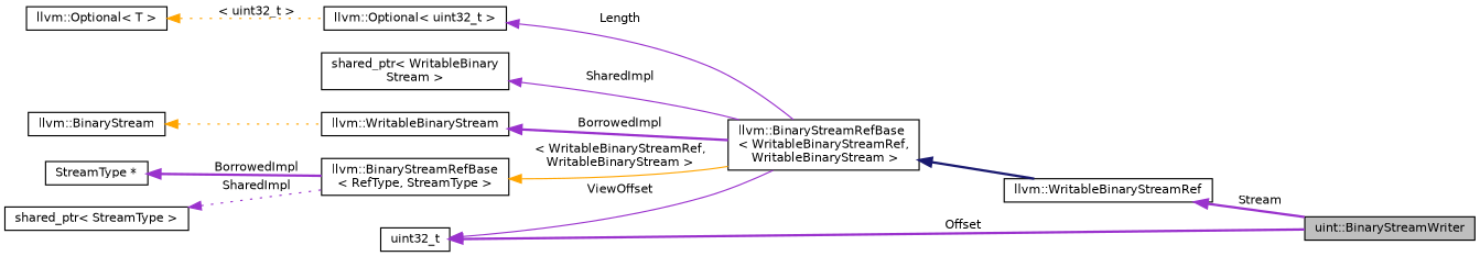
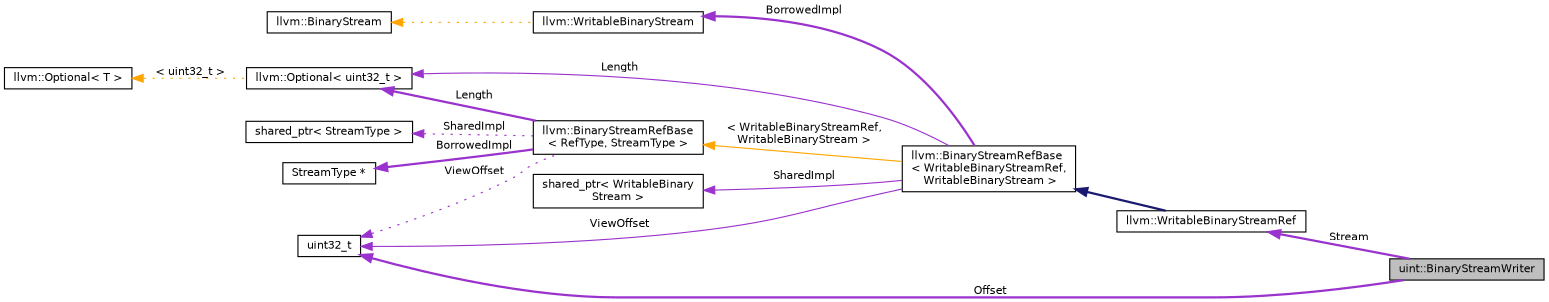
  digraph {
    rankdir=LR
    node [color=black fontname=Helvetica fontsize=10 shape=box]
    edge [color=darkorchid3 dir=back fontname=Helvetica fontsize=10 labelfontname=Helvetica labelfontsize=10 style=bold]
    n1 [fillcolor=grey75 fontcolor=black height=0.2 label="uint::BinaryStreamWriter" style=filled width=0.4]
    n2 [height=0.2 label="llvm::WritableBinaryStreamRef" width=0.4]
    n3 [height=0.2 label="llvm::BinaryStreamRefBase\l\< WritableBinaryStreamRef,\l WritableBinaryStream \>" width=0.4]
    n4 [height=0.2 label="shared_ptr\< WritableBinary\lStream \>" width=0.4]
    n5 [height=0.2 label="llvm::WritableBinaryStream" width=0.4]
    n6 [height=0.2 label="llvm::BinaryStream" width=0.4]
    n7 [height=0.2 label=uint32_t width=0.4]
    n8 [height=0.2 label="llvm::BinaryStreamRefBase\l\< RefType, StreamType \>" width=0.4]
    n9 [height=0.2 label="llvm::Optional\< uint32_t \>" width=0.4]
    n10 [height=0.2 label="llvm::Optional\< T \>" width=0.4]
    n11 [height=0.2 label="shared_ptr\< StreamType \>" width=0.4]
    n12 [height=0.2 label="StreamType *" width=0.4]
    n2 -> n1 [label=" Stream"]
    n3 -> n2 [color=midnightblue]
    n4 -> n3 [label=" SharedImpl" style=solid]
    n5 -> n3 [label=" BorrowedImpl"]
    n6 -> n5 [color=orange style=dotted]
    n7 -> n1 [label=" Offset"]
    n7 -> n3 [label=" ViewOffset" style=solid]
+   n7 -> n8 [label=" ViewOffset" style=dotted]
    n8 -> n3 [color=orange label=" \< WritableBinaryStreamRef,\l WritableBinaryStream \>" style=solid]
    n9 -> n3 [label=" Length" style=solid]
+   n9 -> n8 [label=" Length"]
    n10 -> n9 [color=orange label=" \< uint32_t \>" style=dotted]
    n11 -> n8 [label=" SharedImpl" style=dotted]
    n12 -> n8 [label=" BorrowedImpl"]
  }
